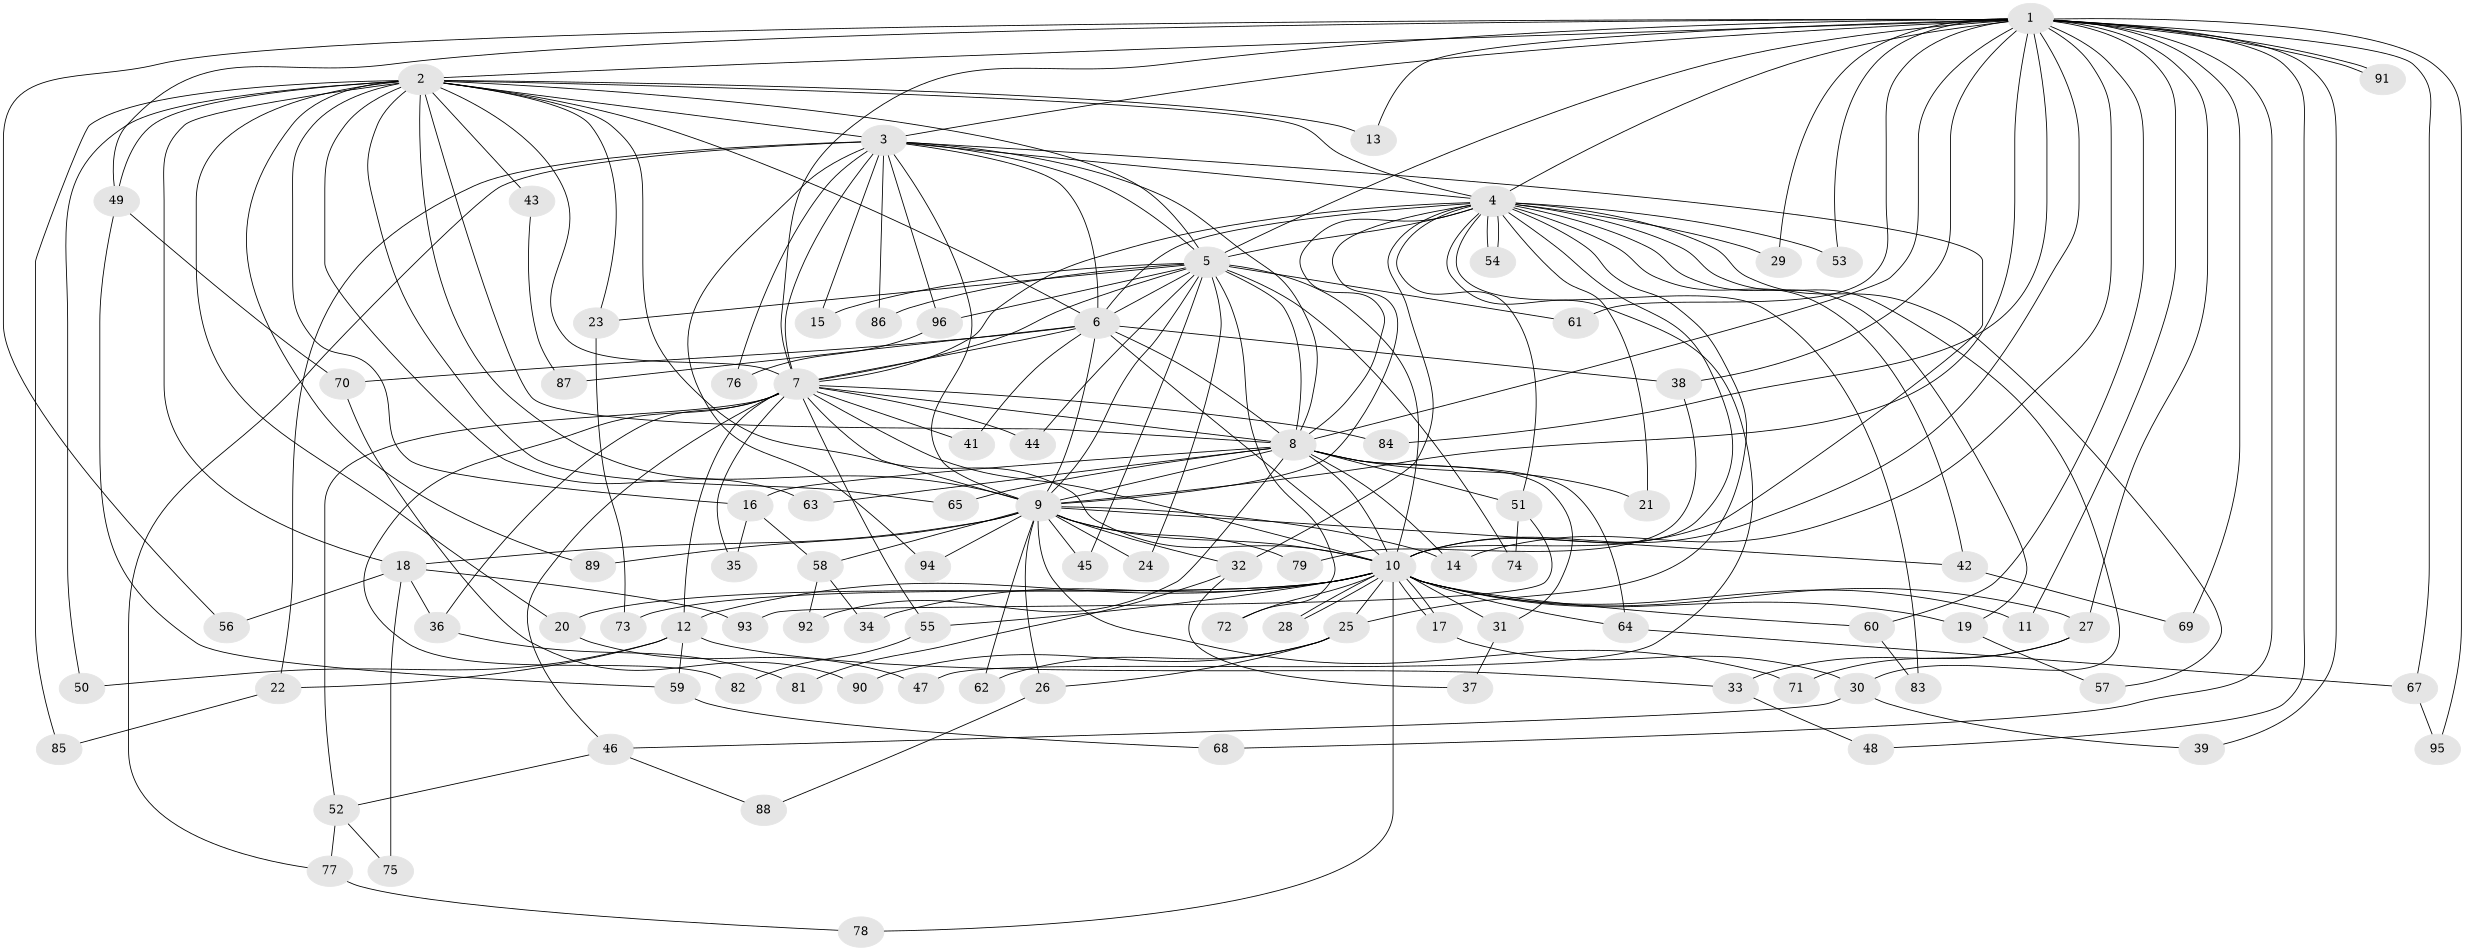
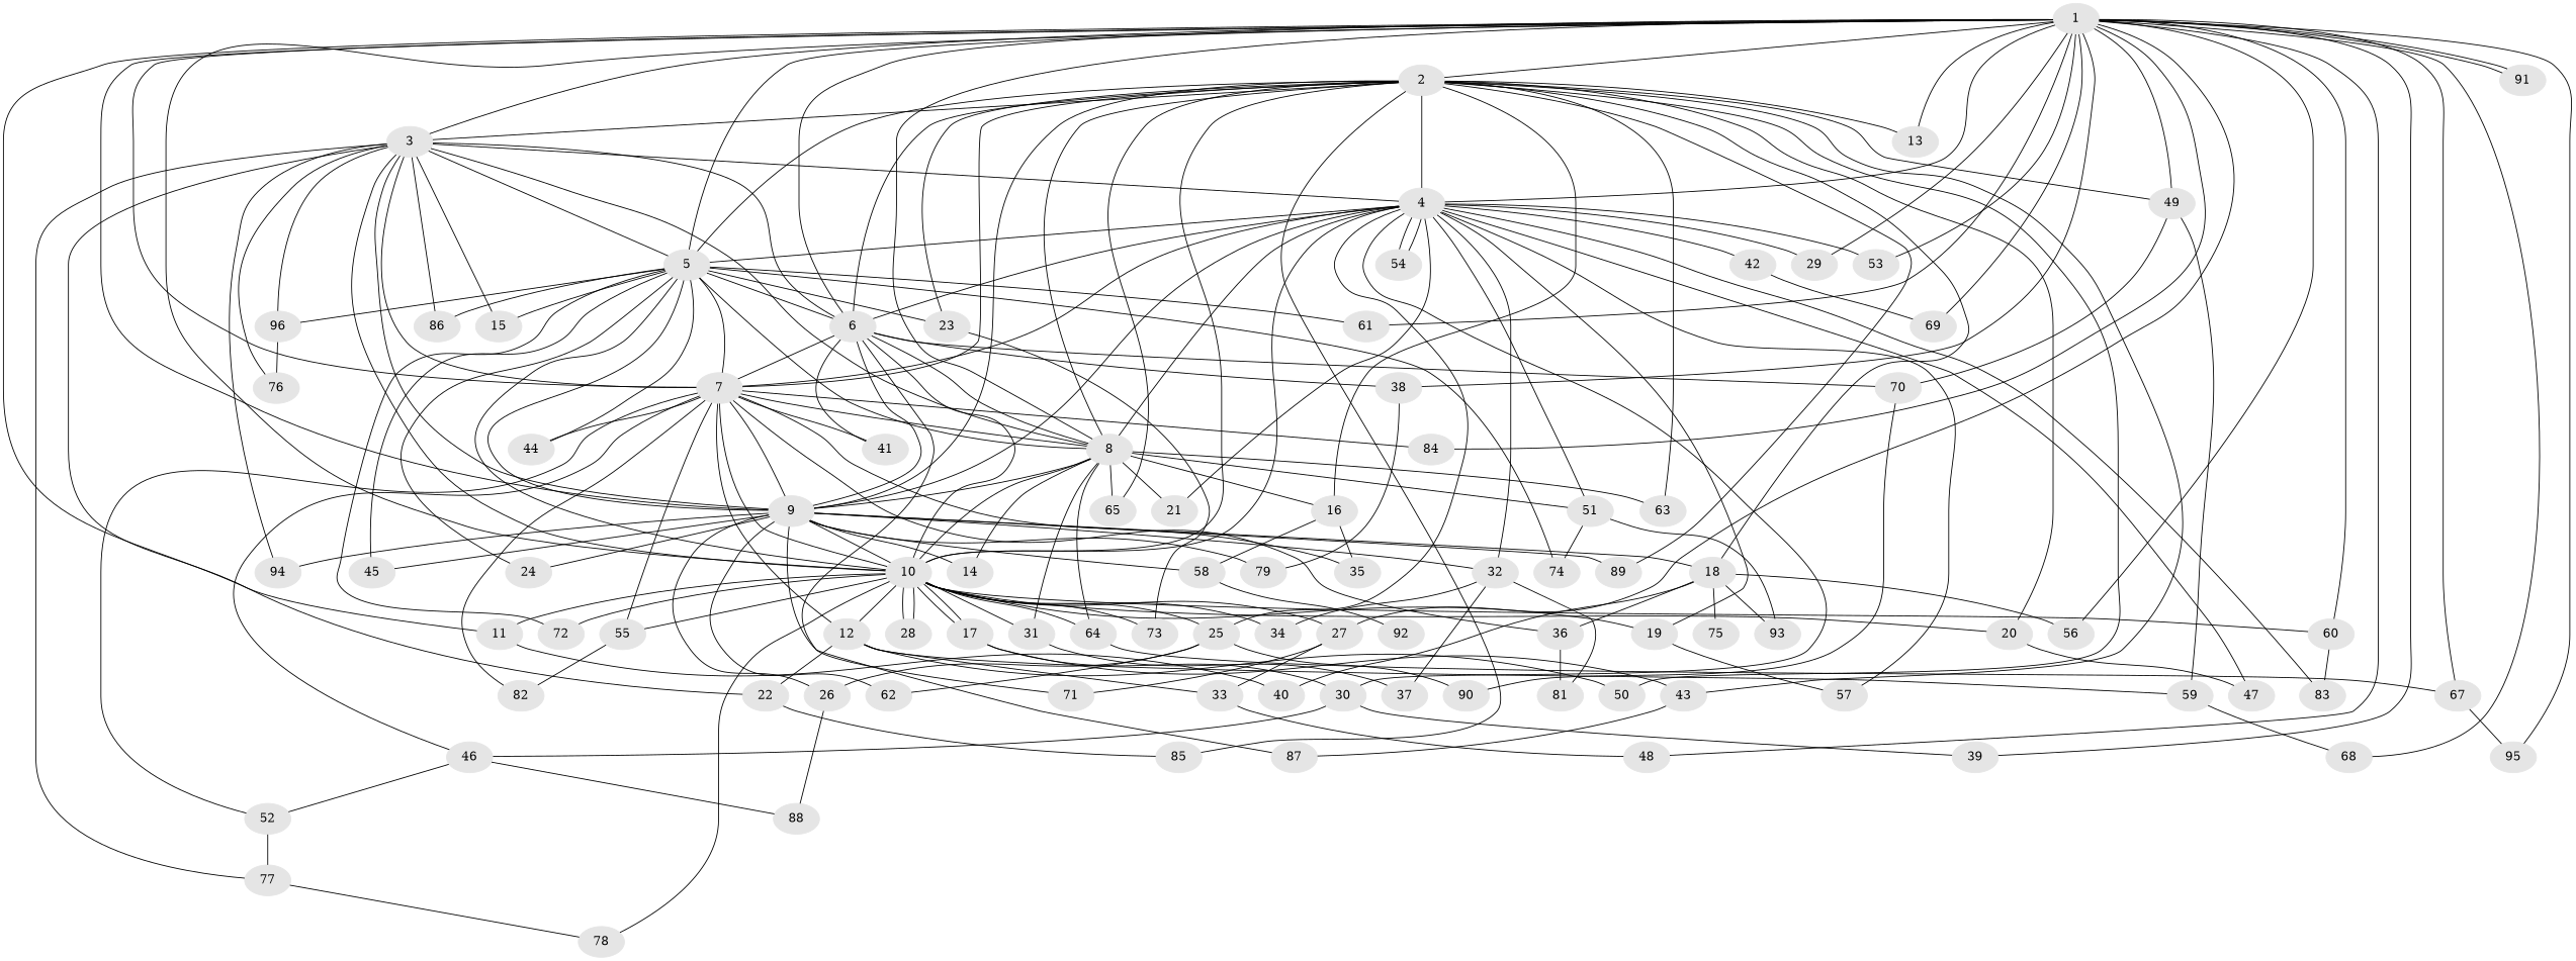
  graph {
    node [color=gray90 style=filled]
    1
    2
    3
    4
    5
    6
    7
    8
    9
    10
    11
    13
    27
    29
    38
    39
    48
    49
    53
    56
    60
    61
    67
    68
    69
    84
    91
    95
    16
    18
    20
    23
    43
    50
    63
    65
    85
    89
    15
    22
    n41 [label=96]
    76
    77
    86
    94
    19
    21
    25
    30
    32
    42
    47
    51
    54
    57
    83
    24
    44
    45
    72
    74
    41
    70
    87
    12
    35
    36
    46
    52
    55
    82
    14
    31
    64
    92
    26
    58
    62
    71
    79
    17
    28
    34
    73
    78
+   40
    33
    59
    75
    93
    90
    37
    81
    88
    1 -- 2
    1 -- 3
    1 -- 4
    1 -- 5
-   1 -- 14
+   1 -- 6
    1 -- 7
    1 -- 8
    1 -- 9
    1 -- 10
    1 -- 11
    1 -- 13
    1 -- 27
    1 -- 29
    1 -- 38
    1 -- 39
    1 -- 48
    1 -- 49
    1 -- 53
    1 -- 56
    1 -- 60
    1 -- 61
    1 -- 67
    1 -- 68
    1 -- 69
    1 -- 84
    1 -- 91
    1 -- 91
    1 -- 95
    2 -- 3
    2 -- 4
    2 -- 5
    2 -- 6
    2 -- 7
    2 -- 8
    2 -- 9
    2 -- 10
    2 -- 13
    2 -- 49
    2 -- 16
    2 -- 18
    2 -- 20
    2 -- 23
    2 -- 43
    2 -- 50
    2 -- 63
    2 -- 65
    2 -- 85
    2 -- 89
    3 -- 4
    3 -- 5
    3 -- 6
    3 -- 7
    3 -- 8
    3 -- 9
    3 -- 10
    3 -- 15
    3 -- 22
    3 -- n41
    3 -- 76
    3 -- 77
    3 -- 86
    3 -- 94
    4 -- 5
    4 -- 6
    4 -- 7
    4 -- 8
    4 -- 9
    4 -- 10
    4 -- 29
    4 -- 53
    4 -- 19
    4 -- 21
    4 -- 25
    4 -- 30
    4 -- 32
    4 -- 42
    4 -- 47
    4 -- 51
    4 -- 54
    4 -- 54
    4 -- 57
    4 -- 83
    5 -- 6
    5 -- 7
    5 -- 8
    5 -- 9
    5 -- 10
    5 -- 61
    5 -- 23
    5 -- 15
    5 -- n41
    5 -- 86
    5 -- 24
    5 -- 44
    5 -- 45
    5 -- 72
    5 -- 74
    6 -- 7
    6 -- 8
    6 -- 9
    6 -- 10
    6 -- 38
    6 -- 41
    6 -- 70
    6 -- 87
    7 -- 8
    7 -- 9
    7 -- 10
    7 -- 84
    7 -- 44
    7 -- 41
    7 -- 12
    7 -- 35
    7 -- 36
    7 -- 46
    7 -- 52
    7 -- 55
    7 -- 82
    8 -- 9
    8 -- 10
    8 -- 16
    8 -- 63
    8 -- 65
    8 -- 21
    8 -- 51
    8 -- 14
    8 -- 31
    8 -- 64
-   8 -- 92
    9 -- 10
    9 -- 18
    9 -- 89
    9 -- 94
    9 -- 32
-   9 -- 42
    9 -- 24
    9 -- 45
    9 -- 14
    9 -- 26
    9 -- 58
    9 -- 62
    9 -- 71
    9 -- 79
    10 -- 11
    10 -- 27
    10 -- 60
    10 -- 20
    10 -- 19
    10 -- 25
    10 -- 72
    10 -- 12
    10 -- 55
    10 -- 31
    10 -- 64
    10 -- 17
    10 -- 17
    10 -- 28
    10 -- 28
    10 -- 34
    10 -- 73
    10 -- 78
+   11 -- 40
    27 -- 71
    27 -- 33
    38 -- 79
    49 -- 70
    49 -- 59
    60 -- 83
    67 -- 95
    16 -- 35
    16 -- 58
    18 -- 56
    18 -- 36
+   18 -- 40
    18 -- 75
    18 -- 93
    20 -- 47
    23 -- 73
    43 -- 87
    22 -- 85
    n41 -- 76
    77 -- 78
    19 -- 57
    25 -- 26
    25 -- 62
    25 -- 90
    30 -- 39
    30 -- 46
-   58 -- 34
+   32 -- 34
    32 -- 37
    32 -- 81
    42 -- 69
    51 -- 74
    51 -- 93
    70 -- 90
    12 -- 50
    12 -- 22
    12 -- 33
    12 -- 59
    36 -- 81
    46 -- 52
    46 -- 88
    52 -- 77
-   52 -- 75
    55 -- 82
    31 -- 37
    64 -- 67
    26 -- 88
    58 -- 92
+   17 -- 43
    17 -- 30
    33 -- 48
    59 -- 68
  }
